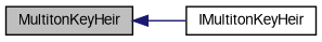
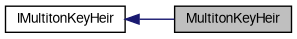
  digraph {
    rankdir=LR
    node [color=black fontname=FreeSans fontsize=10 shape=record style=filled]
    n1 [fillcolor=grey75 fontcolor=black height=0.2 label=MultitonKeyHeir width=0.4]
    n2 [fillcolor=white height=0.2 label=IMultitonKeyHeir width=0.4]
-   n1 -> n2 [color=midnightblue dir=back fontname=FreeSans fontsize=10 labelfontname=FreeSans labelfontsize=10 style=solid]
+   n2 -> n1 [color=midnightblue dir=back fontname=FreeSans fontsize=10 labelfontname=FreeSans labelfontsize=10 style=solid]
  }
